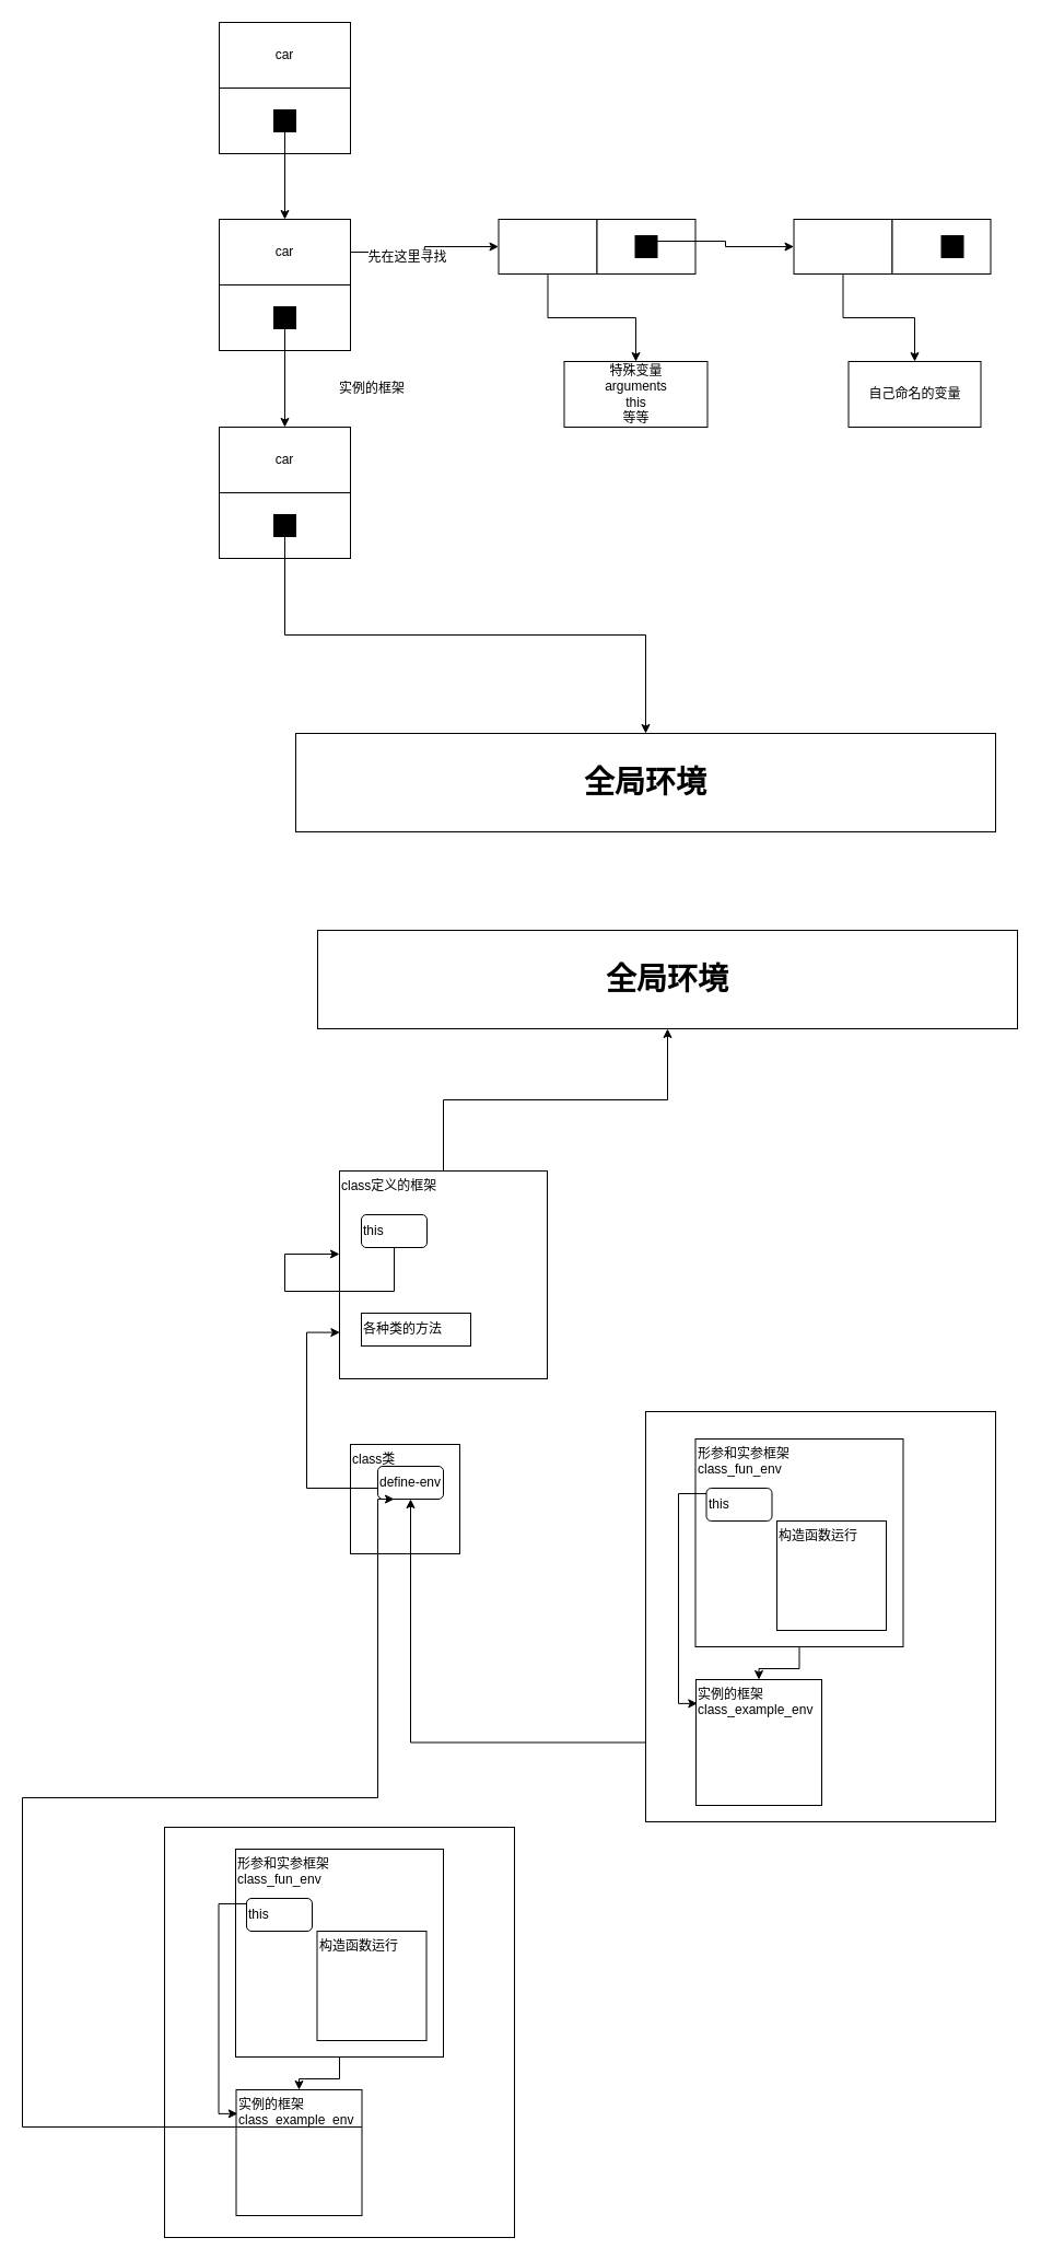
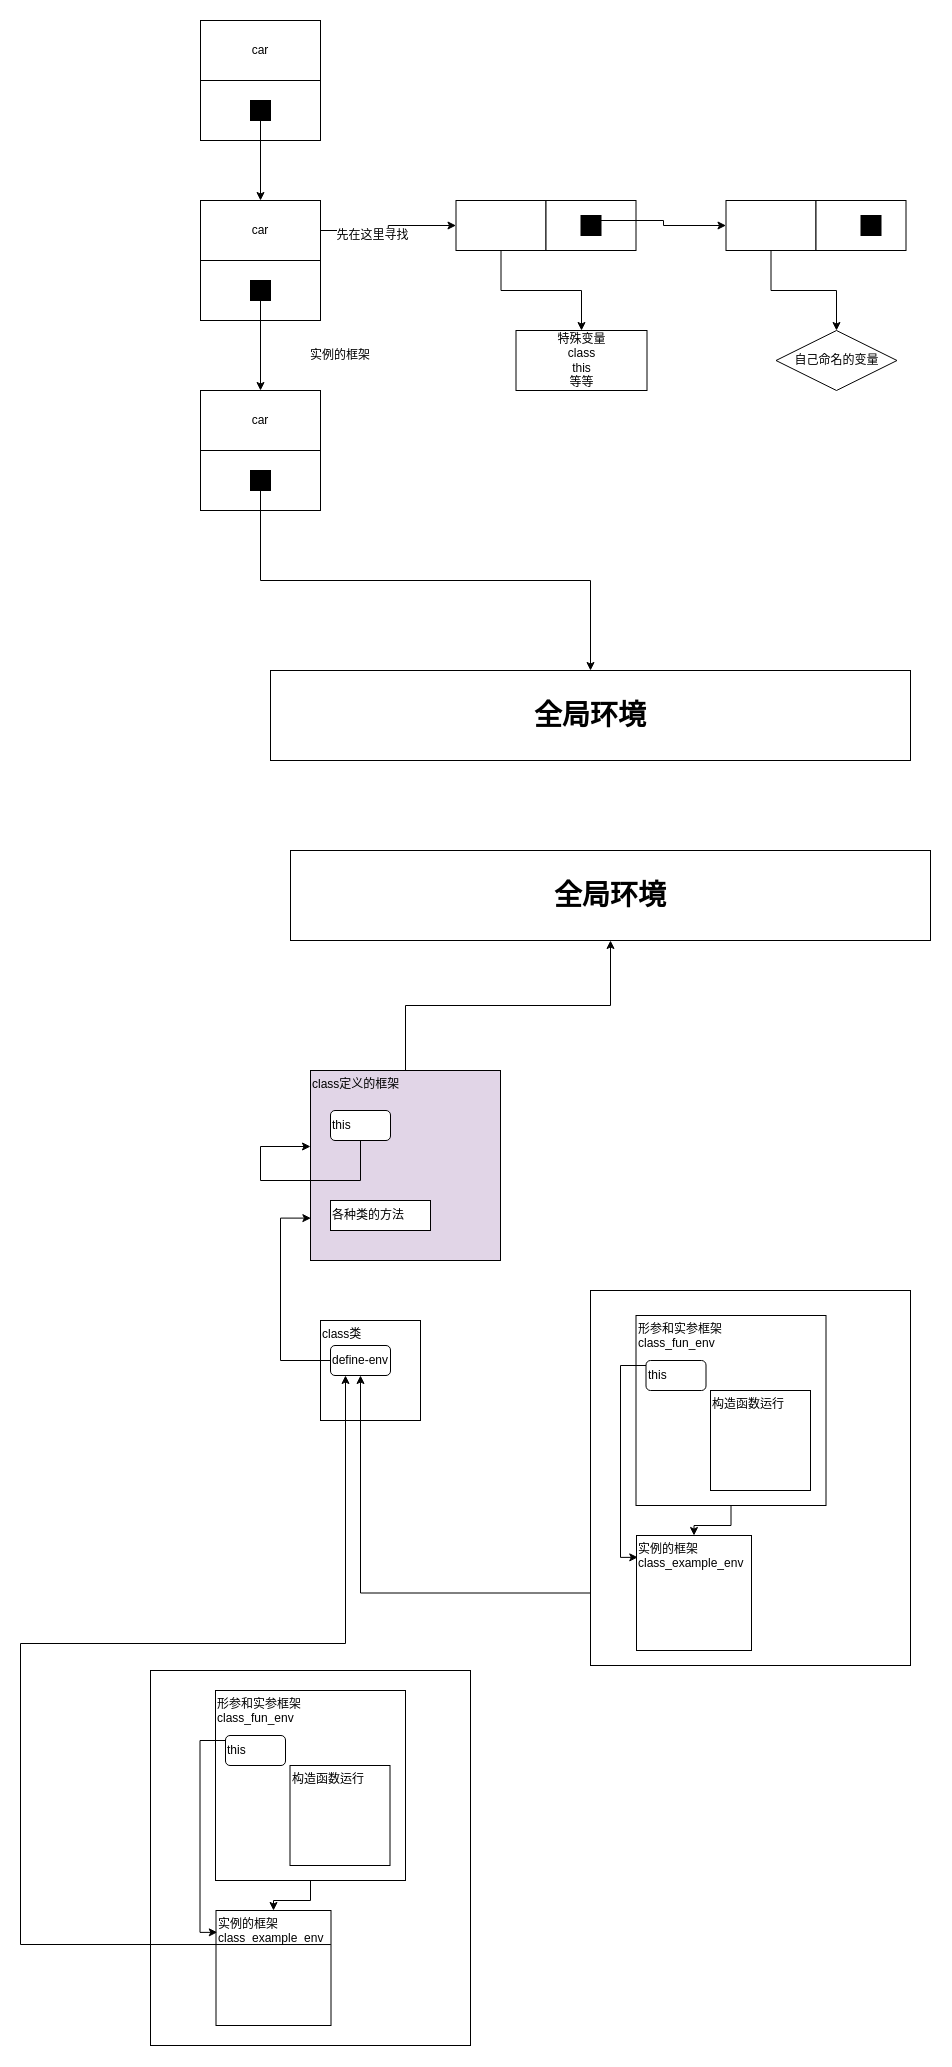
  <mxCell id="0" />
  <mxCell id="1" parent="0" />
- <mxCell id="2" value="&lt;span style=&quot;white-space: normal&quot;&gt;特殊变量&lt;/span&gt;&lt;br style=&quot;white-space: normal&quot;&gt;&lt;span style=&quot;white-space: normal&quot;&gt;arguments&lt;/span&gt;&lt;br style=&quot;white-space: normal&quot;&gt;&lt;span style=&quot;white-space: normal&quot;&gt;this&lt;/span&gt;&lt;br style=&quot;white-space: normal&quot;&gt;&lt;span style=&quot;white-space: normal&quot;&gt;等等&lt;/span&gt;" style="rounded=0;whiteSpace=wrap;html=1;" parent="1" vertex="1"><mxGeometry x="515.5" y="330" width="131" height="60" as="geometry" /></mxCell>
- <mxCell id="3" value="自己命名的变量" style="rounded=0;whiteSpace=wrap;html=1;" parent="1" vertex="1"><mxGeometry x="775.5" y="330" width="121" height="60" as="geometry" /></mxCell>
+ <mxCell id="2" value="&lt;span style=&quot;white-space: normal&quot;&gt;特殊变量&lt;/span&gt;&lt;br style=&quot;white-space: normal&quot;&gt;&lt;span style=&quot;white-space: normal&quot;&gt;class&lt;/span&gt;&lt;br style=&quot;white-space: normal&quot;&gt;&lt;span style=&quot;white-space: normal&quot;&gt;this&lt;/span&gt;&lt;br style=&quot;white-space: normal&quot;&gt;&lt;span style=&quot;white-space: normal&quot;&gt;等等&lt;/span&gt;" style="rounded=0;whiteSpace=wrap;html=1;" parent="1" vertex="1"><mxGeometry x="515.5" y="330" width="131" height="60" as="geometry" /></mxCell>
+ <mxCell id="3" value="自己命名的变量" style="rhombus;whiteSpace=wrap;html=1;" parent="1" vertex="1"><mxGeometry x="775.5" y="330" width="121" height="60" as="geometry" /></mxCell>
  <mxCell id="4" style="edgeStyle=orthogonalEdgeStyle;rounded=0;orthogonalLoop=1;jettySize=auto;html=1;exitX=0.5;exitY=1;exitDx=0;exitDy=0;entryX=0.5;entryY=0;entryDx=0;entryDy=0;" parent="1" source="25" target="3" edge="1"><mxGeometry relative="1" as="geometry" /></mxCell>
  <mxCell id="5" style="edgeStyle=orthogonalEdgeStyle;rounded=0;orthogonalLoop=1;jettySize=auto;html=1;exitX=0.5;exitY=1;exitDx=0;exitDy=0;entryX=0.5;entryY=0;entryDx=0;entryDy=0;" parent="1" source="20" target="2" edge="1"><mxGeometry relative="1" as="geometry" /></mxCell>
  <mxCell id="6" value="" style="group" parent="1" vertex="1" connectable="0"><mxGeometry x="200" y="200" width="120" height="120" as="geometry" /></mxCell>
  <mxCell id="7" value="" style="group" parent="6" vertex="1" connectable="0"><mxGeometry width="120" height="120" as="geometry" /></mxCell>
  <mxCell id="8" value="" style="group" parent="7" vertex="1" connectable="0"><mxGeometry width="120" height="120" as="geometry" /></mxCell>
  <mxCell id="9" value="car" style="rounded=0;whiteSpace=wrap;html=1;" parent="8" vertex="1"><mxGeometry width="120" height="60" as="geometry" /></mxCell>
  <mxCell id="10" value="" style="rounded=0;whiteSpace=wrap;html=1;" parent="8" vertex="1"><mxGeometry y="60" width="120" height="60" as="geometry" /></mxCell>
  <mxCell id="11" value="" style="rounded=0;whiteSpace=wrap;html=1;fillColor=#000000;" parent="8" vertex="1"><mxGeometry x="50" y="80" width="20" height="20" as="geometry" /></mxCell>
  <mxCell id="12" value="" style="group" parent="1" vertex="1" connectable="0"><mxGeometry x="200" y="390" width="120" height="120" as="geometry" /></mxCell>
  <mxCell id="13" value="" style="group" parent="12" vertex="1" connectable="0"><mxGeometry width="120" height="120" as="geometry" /></mxCell>
  <mxCell id="14" value="" style="group" parent="13" vertex="1" connectable="0"><mxGeometry width="120" height="120" as="geometry" /></mxCell>
  <mxCell id="15" value="car" style="rounded=0;whiteSpace=wrap;html=1;" parent="14" vertex="1"><mxGeometry width="120" height="60" as="geometry" /></mxCell>
  <mxCell id="16" value="" style="rounded=0;whiteSpace=wrap;html=1;" parent="14" vertex="1"><mxGeometry y="60" width="120" height="60" as="geometry" /></mxCell>
  <mxCell id="17" value="" style="rounded=0;whiteSpace=wrap;html=1;fillColor=#000000;" parent="14" vertex="1"><mxGeometry x="50" y="80" width="20" height="20" as="geometry" /></mxCell>
  <mxCell id="18" value="" style="group" parent="1" vertex="1" connectable="0"><mxGeometry x="455.5" y="200" width="180" height="50" as="geometry" /></mxCell>
  <mxCell id="19" value="" style="group" parent="18" vertex="1" connectable="0"><mxGeometry width="180" height="50" as="geometry" /></mxCell>
  <mxCell id="20" value="" style="rounded=0;whiteSpace=wrap;html=1;" parent="19" vertex="1"><mxGeometry width="90" height="50" as="geometry" /></mxCell>
  <mxCell id="21" value="" style="rounded=0;whiteSpace=wrap;html=1;" parent="19" vertex="1"><mxGeometry x="90" width="90" height="50" as="geometry" /></mxCell>
  <mxCell id="22" value="" style="rounded=0;whiteSpace=wrap;html=1;fillColor=#000000;" parent="19" vertex="1"><mxGeometry x="125" y="15" width="20" height="20" as="geometry" /></mxCell>
  <mxCell id="23" value="" style="group" parent="1" vertex="1" connectable="0"><mxGeometry x="725.5" y="200" width="180" height="50" as="geometry" /></mxCell>
  <mxCell id="24" value="" style="group" parent="23" vertex="1" connectable="0"><mxGeometry width="180" height="50" as="geometry" /></mxCell>
  <mxCell id="25" value="" style="rounded=0;whiteSpace=wrap;html=1;" parent="24" vertex="1"><mxGeometry width="90" height="50" as="geometry" /></mxCell>
  <mxCell id="26" value="" style="rounded=0;whiteSpace=wrap;html=1;" parent="24" vertex="1"><mxGeometry x="90" width="90" height="50" as="geometry" /></mxCell>
  <mxCell id="27" value="" style="rounded=0;whiteSpace=wrap;html=1;fillColor=#000000;" parent="24" vertex="1"><mxGeometry x="135" y="15" width="20" height="20" as="geometry" /></mxCell>
  <mxCell id="28" style="edgeStyle=orthogonalEdgeStyle;rounded=0;orthogonalLoop=1;jettySize=auto;html=1;exitX=0.5;exitY=1;exitDx=0;exitDy=0;entryX=0.5;entryY=0;entryDx=0;entryDy=0;" parent="1" source="11" target="15" edge="1"><mxGeometry relative="1" as="geometry" /></mxCell>
  <mxCell id="29" style="edgeStyle=orthogonalEdgeStyle;rounded=0;orthogonalLoop=1;jettySize=auto;html=1;exitX=1;exitY=0.25;exitDx=0;exitDy=0;entryX=0;entryY=0.5;entryDx=0;entryDy=0;" parent="1" source="22" target="25" edge="1"><mxGeometry relative="1" as="geometry" /></mxCell>
  <mxCell id="30" value="&lt;font style=&quot;font-size: 28px&quot;&gt;&lt;b&gt;全局环境&lt;/b&gt;&lt;/font&gt;" style="rounded=0;whiteSpace=wrap;html=1;fillColor=#FFFFFF;" parent="1" vertex="1"><mxGeometry x="270" y="670" width="640" height="90" as="geometry" /></mxCell>
  <mxCell id="31" style="edgeStyle=orthogonalEdgeStyle;rounded=0;orthogonalLoop=1;jettySize=auto;html=1;exitX=0.5;exitY=1;exitDx=0;exitDy=0;entryX=0.5;entryY=0;entryDx=0;entryDy=0;" parent="1" source="17" target="30" edge="1"><mxGeometry relative="1" as="geometry" /></mxCell>
  <mxCell id="32" value="" style="group" parent="1" vertex="1" connectable="0"><mxGeometry x="200" width="120" height="120" as="geometry" y="20" /></mxCell>
  <mxCell id="33" value="" style="group" parent="32" vertex="1" connectable="0"><mxGeometry width="120" height="120" as="geometry" /></mxCell>
  <mxCell id="34" value="" style="group" parent="33" vertex="1" connectable="0"><mxGeometry width="120" height="120" as="geometry" /></mxCell>
  <mxCell id="35" value="car" style="rounded=0;whiteSpace=wrap;html=1;" parent="34" vertex="1"><mxGeometry width="120" height="60" as="geometry" /></mxCell>
  <mxCell id="36" value="" style="rounded=0;whiteSpace=wrap;html=1;" parent="34" vertex="1"><mxGeometry y="60" width="120" height="60" as="geometry" /></mxCell>
  <mxCell id="37" value="" style="rounded=0;whiteSpace=wrap;html=1;fillColor=#000000;" parent="34" vertex="1"><mxGeometry x="50" y="80" width="20" height="20" as="geometry" /></mxCell>
  <mxCell id="38" style="edgeStyle=orthogonalEdgeStyle;rounded=0;orthogonalLoop=1;jettySize=auto;html=1;exitX=0.5;exitY=1;exitDx=0;exitDy=0;" parent="1" source="37" target="9" edge="1"><mxGeometry relative="1" as="geometry" /></mxCell>
  <mxCell id="39" style="edgeStyle=orthogonalEdgeStyle;rounded=0;orthogonalLoop=1;jettySize=auto;html=1;exitX=1;exitY=0.5;exitDx=0;exitDy=0;" parent="1" source="9" target="20" edge="1"><mxGeometry relative="1" as="geometry" /></mxCell>
  <mxCell id="40" value="先在这里寻找" style="text;html=1;resizable=0;points=[];align=center;verticalAlign=middle;labelBackgroundColor=#ffffff;" parent="39" vertex="1" connectable="0"><mxGeometry x="-0.27" y="-4" relative="1" as="geometry"><mxPoint as="offset" /></mxGeometry></mxCell>
  <mxCell id="41" value="实例的框架" style="text;html=1;strokeColor=none;fillColor=none;align=center;verticalAlign=middle;whiteSpace=wrap;rounded=0;" parent="1" vertex="1"><mxGeometry x="300" y="320" width="80" height="70" as="geometry" /></mxCell>
  <mxCell id="42" style="edgeStyle=orthogonalEdgeStyle;rounded=0;orthogonalLoop=1;jettySize=auto;html=1;entryX=0.5;entryY=1;entryDx=0;entryDy=0;" edge="1" parent="1" source="43" target="44"><mxGeometry relative="1" as="geometry" /></mxCell>
- <mxCell id="43" value="class定义的框架" style="whiteSpace=wrap;html=1;aspect=fixed;align=left;verticalAlign=top;" vertex="1" parent="1"><mxGeometry x="310" y="1070" width="190" height="190" as="geometry" /></mxCell>
+ <mxCell id="43" value="class定义的框架" style="whiteSpace=wrap;html=1;aspect=fixed;align=left;verticalAlign=top;fillColor=#e1d5e7;" vertex="1" parent="1"><mxGeometry x="310" y="1070" width="190" height="190" as="geometry" /></mxCell>
  <mxCell id="44" value="&lt;font style=&quot;font-size: 28px&quot;&gt;&lt;b&gt;全局环境&lt;/b&gt;&lt;/font&gt;" style="rounded=0;whiteSpace=wrap;html=1;fillColor=#FFFFFF;" vertex="1" parent="1"><mxGeometry x="290" y="850" width="640" height="90" as="geometry" /></mxCell>
  <mxCell id="45" style="edgeStyle=orthogonalEdgeStyle;rounded=0;orthogonalLoop=1;jettySize=auto;html=1;" edge="1" parent="1" source="46"><mxGeometry relative="1" as="geometry"><mxPoint x="310" y="1146" as="targetPoint" /><Array as="points"><mxPoint x="360" y="1180" /><mxPoint x="260" y="1180" /><mxPoint x="260" y="1146" /><mxPoint x="310" y="1146" /></Array></mxGeometry></mxCell>
  <mxCell id="46" value="this" style="rounded=1;whiteSpace=wrap;html=1;align=left;" vertex="1" parent="1"><mxGeometry x="330" y="1110" width="60" height="30" as="geometry" /></mxCell>
  <mxCell id="47" value="各种类的方法" style="rounded=0;whiteSpace=wrap;html=1;align=left;" vertex="1" parent="1"><mxGeometry x="330" y="1200" width="100" height="30" as="geometry" /></mxCell>
  <mxCell id="48" value="class类&lt;br&gt;&lt;br&gt;" style="whiteSpace=wrap;html=1;aspect=fixed;align=left;verticalAlign=top;" vertex="1" parent="1"><mxGeometry x="320" y="1320" width="100" height="100" as="geometry" /></mxCell>
  <mxCell id="49" style="edgeStyle=orthogonalEdgeStyle;rounded=0;orthogonalLoop=1;jettySize=auto;html=1;entryX=0.002;entryY=0.777;entryDx=0;entryDy=0;entryPerimeter=0;" edge="1" parent="1" source="50" target="43"><mxGeometry relative="1" as="geometry"><Array as="points"><mxPoint x="280" y="1360" /><mxPoint x="280" y="1218" /></Array></mxGeometry></mxCell>
- <mxCell id="50" value="define-env" style="rounded=1;whiteSpace=wrap;html=1;align=left;" vertex="1" parent="1"><mxGeometry x="345" y="1340" width="60" height="30" as="geometry" /></mxCell>
+ <mxCell id="50" value="define-env" style="rounded=1;whiteSpace=wrap;html=1;align=left;" vertex="1" parent="1"><mxGeometry x="330" y="1345" width="60" height="30" as="geometry" /></mxCell>
  <mxCell id="51" style="edgeStyle=orthogonalEdgeStyle;rounded=0;orthogonalLoop=1;jettySize=auto;html=1;" edge="1" parent="1" source="56" target="50"><mxGeometry relative="1" as="geometry" /></mxCell>
  <mxCell id="52" value="" style="group" vertex="1" connectable="0" parent="1"><mxGeometry x="590" y="1290" width="320" height="375" as="geometry" /></mxCell>
  <mxCell id="53" value="" style="rounded=0;whiteSpace=wrap;html=1;align=left;" vertex="1" parent="52"><mxGeometry width="320" height="375" as="geometry" /></mxCell>
  <mxCell id="54" value="形参和实参框架&lt;br&gt;class_fun_env" style="whiteSpace=wrap;html=1;aspect=fixed;align=left;verticalAlign=top;" vertex="1" parent="52"><mxGeometry x="45.5" y="25" width="190" height="190" as="geometry" /></mxCell>
  <mxCell id="55" value="构造函数运行" style="whiteSpace=wrap;html=1;aspect=fixed;align=left;verticalAlign=top;" vertex="1" parent="52"><mxGeometry x="120" y="100" width="100" height="100" as="geometry" /></mxCell>
  <mxCell id="56" value="实例的框架&lt;br&gt;class_example_env&lt;br&gt;" style="whiteSpace=wrap;html=1;aspect=fixed;align=left;verticalAlign=top;" vertex="1" parent="52"><mxGeometry x="46" y="245" width="115" height="115" as="geometry" /></mxCell>
  <mxCell id="57" style="edgeStyle=orthogonalEdgeStyle;rounded=0;orthogonalLoop=1;jettySize=auto;html=1;exitX=0.5;exitY=1;exitDx=0;exitDy=0;entryX=0.5;entryY=0;entryDx=0;entryDy=0;" edge="1" parent="52" source="54" target="56"><mxGeometry relative="1" as="geometry" /></mxCell>
  <mxCell id="58" style="edgeStyle=orthogonalEdgeStyle;rounded=0;orthogonalLoop=1;jettySize=auto;html=1;entryX=0.011;entryY=0.19;entryDx=0;entryDy=0;entryPerimeter=0;" edge="1" parent="52" source="59" target="56"><mxGeometry relative="1" as="geometry"><Array as="points"><mxPoint x="30" y="75" /><mxPoint x="30" y="267" /></Array></mxGeometry></mxCell>
  <mxCell id="59" value="this" style="rounded=1;whiteSpace=wrap;html=1;align=left;" vertex="1" parent="52"><mxGeometry x="55.5" y="70" width="60" height="30" as="geometry" /></mxCell>
  <mxCell id="60" value="" style="group" vertex="1" connectable="0" parent="1"><mxGeometry x="150" y="1670" width="320" height="375" as="geometry" /></mxCell>
  <mxCell id="61" value="" style="rounded=0;whiteSpace=wrap;html=1;align=left;" vertex="1" parent="60"><mxGeometry width="320" height="375" as="geometry" /></mxCell>
  <mxCell id="62" value="形参和实参框架&lt;br&gt;class_fun_env" style="whiteSpace=wrap;html=1;aspect=fixed;align=left;verticalAlign=top;" vertex="1" parent="60"><mxGeometry x="65" y="20" width="190" height="190" as="geometry" /></mxCell>
  <mxCell id="63" value="构造函数运行" style="whiteSpace=wrap;html=1;aspect=fixed;align=left;verticalAlign=top;" vertex="1" parent="60"><mxGeometry x="139.5" y="95" width="100" height="100" as="geometry" /></mxCell>
  <mxCell id="64" value="实例的框架&lt;br&gt;class_example_env&lt;br&gt;" style="whiteSpace=wrap;html=1;aspect=fixed;align=left;verticalAlign=top;" vertex="1" parent="60"><mxGeometry x="65.5" y="240" width="115" height="115" as="geometry" /></mxCell>
  <mxCell id="65" style="edgeStyle=orthogonalEdgeStyle;rounded=0;orthogonalLoop=1;jettySize=auto;html=1;exitX=0.5;exitY=1;exitDx=0;exitDy=0;" edge="1" parent="60" source="62" target="64"><mxGeometry relative="1" as="geometry" /></mxCell>
  <mxCell id="66" style="edgeStyle=orthogonalEdgeStyle;rounded=0;orthogonalLoop=1;jettySize=auto;html=1;entryX=0.011;entryY=0.19;entryDx=0;entryDy=0;entryPerimeter=0;" edge="1" parent="60" source="67" target="64"><mxGeometry relative="1" as="geometry"><Array as="points"><mxPoint x="49.5" y="70" /><mxPoint x="49.5" y="262" /></Array></mxGeometry></mxCell>
  <mxCell id="67" value="this" style="rounded=1;whiteSpace=wrap;html=1;align=left;" vertex="1" parent="60"><mxGeometry x="75" y="65" width="60" height="30" as="geometry" /></mxCell>
  <mxCell id="68" style="edgeStyle=orthogonalEdgeStyle;rounded=0;orthogonalLoop=1;jettySize=auto;html=1;exitX=0.999;exitY=0.296;exitDx=0;exitDy=0;entryX=0.25;entryY=1;entryDx=0;entryDy=0;exitPerimeter=0;" edge="1" parent="1" source="64" target="50"><mxGeometry relative="1" as="geometry"><Array as="points"><mxPoint x="20" y="1944" /><mxPoint x="20" y="1643" /><mxPoint x="345" y="1643" /></Array></mxGeometry></mxCell>
